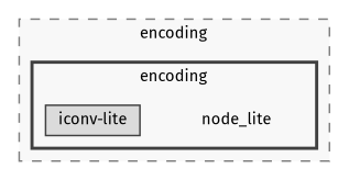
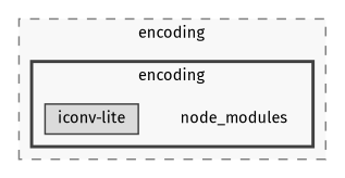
  digraph {
    compound=true
    fontname="Fira Sans"
    node [fontname="Fira Sans" fontsize=10]
-   n1 [height=0.2 label=node_lite shape=plaintext width=0.4]
+   n1 [height=0.2 label=node_modules shape=plaintext width=0.4]
    n2 [color=grey25 fillcolor="#dbdbdb" height=0.2 label="iconv-lite" shape=box style=filled width=0.4]
    subgraph cluster_1 {
      bgcolor="#f8f8f8"
      fontsize=10
      label=encoding
      pencolor=grey50
      style="filled,dashed"
      subgraph cluster_2 {
        bgcolor="#f8f8f8"
        fontsize=10
        pencolor=grey25
        style="filled,bold"
        n1
        n2
      }
    }
  }
